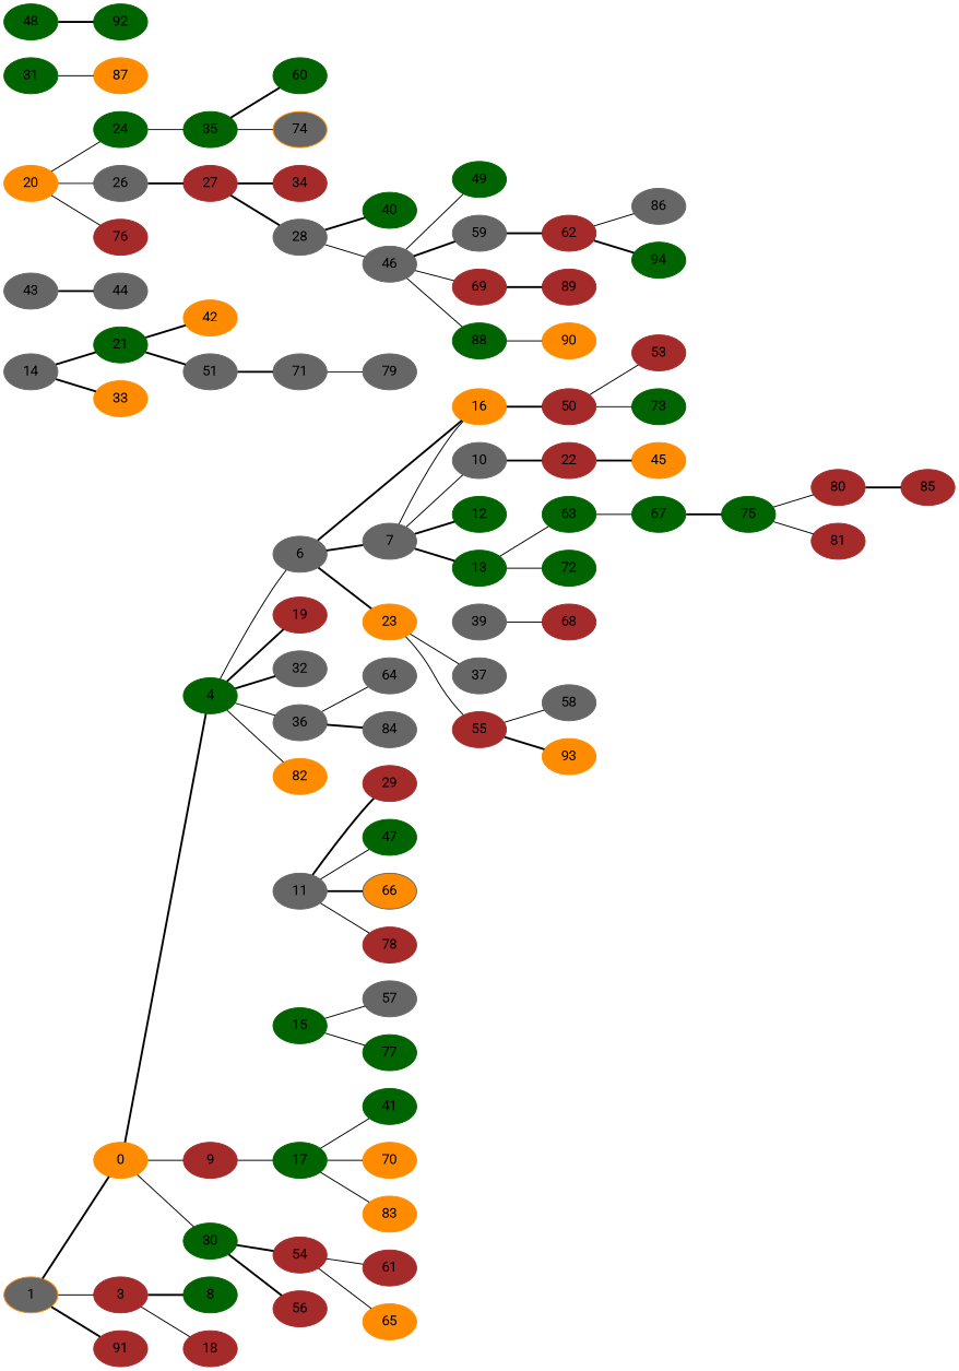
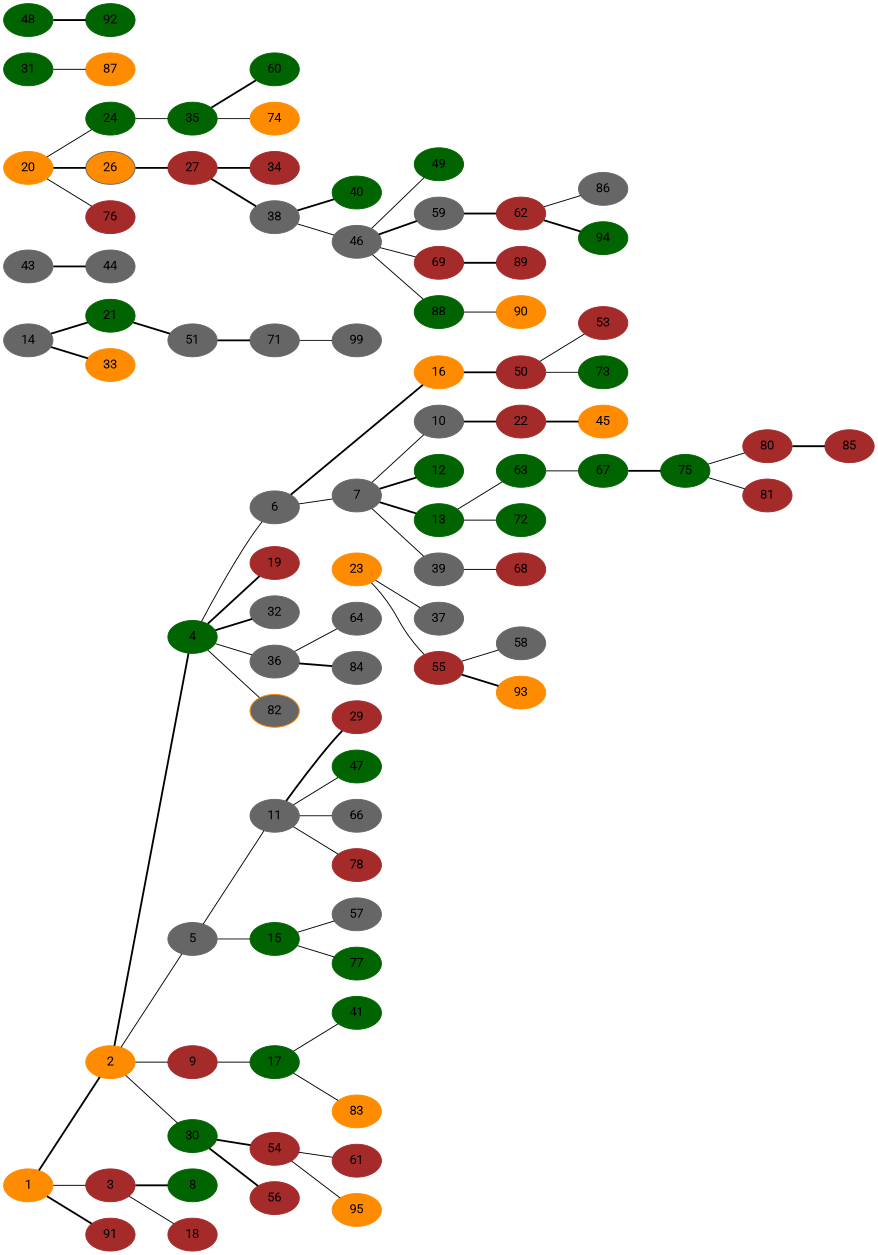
  graph {
    fontname=Roboto
    rankdir=LR
    node [color=darkgreen fontname=Roboto style=filled]
    edge [fontname=Roboto style=solid]
-   1 [color=darkorange fillcolor=gray40]
-   2 [color=darkorange label=0]
+   1 [color=darkorange]
+   2 [color=darkorange]
    3 [color=brown]
    91 [color=brown]
    4
+   5 [color=gray40]
    9 [color=brown]
    30
    8
    18 [color=brown]
    6 [color=gray40]
    19 [color=brown]
    32 [color=gray40]
    36 [color=gray40]
-   82 [color=darkorange]
+   82 [color=darkorange fillcolor=gray40]
    11 [color=gray40]
    15
    17
    54 [color=brown]
    56 [color=brown]
    7 [color=gray40]
    16 [color=darkorange]
    23 [color=darkorange]
    64 [color=gray40]
    84 [color=gray40]
    29 [color=brown]
    47
-   66 [color=gray40 fillcolor=darkorange]
+   66 [color=gray40]
    78 [color=brown]
    57 [color=gray40]
    77
    10 [color=gray40]
    12
    13
    39 [color=gray40]
    21
    14 [color=gray40]
    33 [color=darkorange]
    50 [color=brown]
    37 [color=gray40]
    55 [color=brown]
    22 [color=brown]
    63
    72
    68 [color=brown]
    41
-   70 [color=darkorange]
    83 [color=darkorange]
    45 [color=darkorange]
    43 [color=gray40]
    44 [color=gray40]
    67
    20 [color=darkorange]
    24
-   26 [color=gray40]
+   26 [color=gray40 fillcolor=darkorange]
    76 [color=brown]
-   42 [color=darkorange]
    51 [color=gray40]
    53 [color=brown]
    73
    35
    27 [color=brown]
    71 [color=gray40]
    58 [color=gray40]
    93 [color=darkorange]
    60
-   74 [color=darkorange fillcolor=gray40]
+   74 [color=darkorange]
    31
    87 [color=darkorange]
    48
    92
    34 [color=brown]
-   38 [color=gray40 label=28]
+   38 [color=gray40]
    40
    46 [color=gray40]
    61 [color=brown]
-   65 [color=darkorange]
+   65 [color=darkorange label=95]
    49
    59 [color=gray40]
    69 [color=brown]
    88
    62 [color=brown]
    89 [color=brown]
    90 [color=darkorange]
-   79 [color=gray40]
+   79 [color=gray40 label=99]
    86 [color=gray40]
    94
    75
    80 [color=brown]
    81 [color=brown]
    85 [color=brown]
    1 -- 2 [style=bold]
    1 -- 3
    1 -- 91 [style=bold]
    2 -- 4 [style=bold]
+   2 -- 5
    2 -- 9
    2 -- 30
    3 -- 8 [style=bold]
    3 -- 18
    4 -- 6
    4 -- 19 [style=bold]
    4 -- 32 [style=bold]
    4 -- 36
    4 -- 82
+   5 -- 11
+   5 -- 15
    9 -- 17
    30 -- 54 [style=bold]
    30 -- 56 [style=bold]
-   6 -- 7 [style=bold]
+   6 -- 7
    6 -- 16 [style=bold]
-   6 -- 23 [style=bold]
    36 -- 64
    36 -- 84 [style=bold]
    11 -- 29 [style=bold]
    11 -- 47
-   11 -- 66 [style=bold]
+   11 -- 66
    11 -- 78
    15 -- 57
    15 -- 77
    17 -- 41
-   17 -- 70
    17 -- 83
    54 -- 61
    54 -- 65
    7 -- 10
    7 -- 12 [style=bold]
    7 -- 13 [style=bold]
-   7 -- 16
+   7 -- 39
    16 -- 50 [style=bold]
    23 -- 37
    23 -- 55
    10 -- 22 [style=bold]
    13 -- 63
    13 -- 72
    39 -- 68
-   21 -- 42 [style=bold]
    21 -- 51 [style=bold]
    14 -- 21 [style=bold]
    14 -- 33 [style=bold]
    50 -- 53
    50 -- 73
    55 -- 58
    55 -- 93 [style=bold]
    22 -- 45 [style=bold]
    63 -- 67
    43 -- 44 [style=bold]
    67 -- 75 [style=bold]
    20 -- 24
-   20 -- 26
+   20 -- 26 [style=bold]
    20 -- 76
    24 -- 35
    26 -- 27 [style=bold]
    51 -- 71 [style=bold]
    35 -- 60 [style=bold]
    35 -- 74
    27 -- 34 [style=bold]
    27 -- 38 [style=bold]
    71 -- 79
    31 -- 87
    48 -- 92 [style=bold]
    38 -- 40 [style=bold]
    38 -- 46
    46 -- 49
    46 -- 59 [style=bold]
    46 -- 69
    46 -- 88
    59 -- 62 [style=bold]
    69 -- 89 [style=bold]
    88 -- 90
    62 -- 86
    62 -- 94 [style=bold]
    75 -- 80
    75 -- 81
    80 -- 85 [style=bold]
  }
